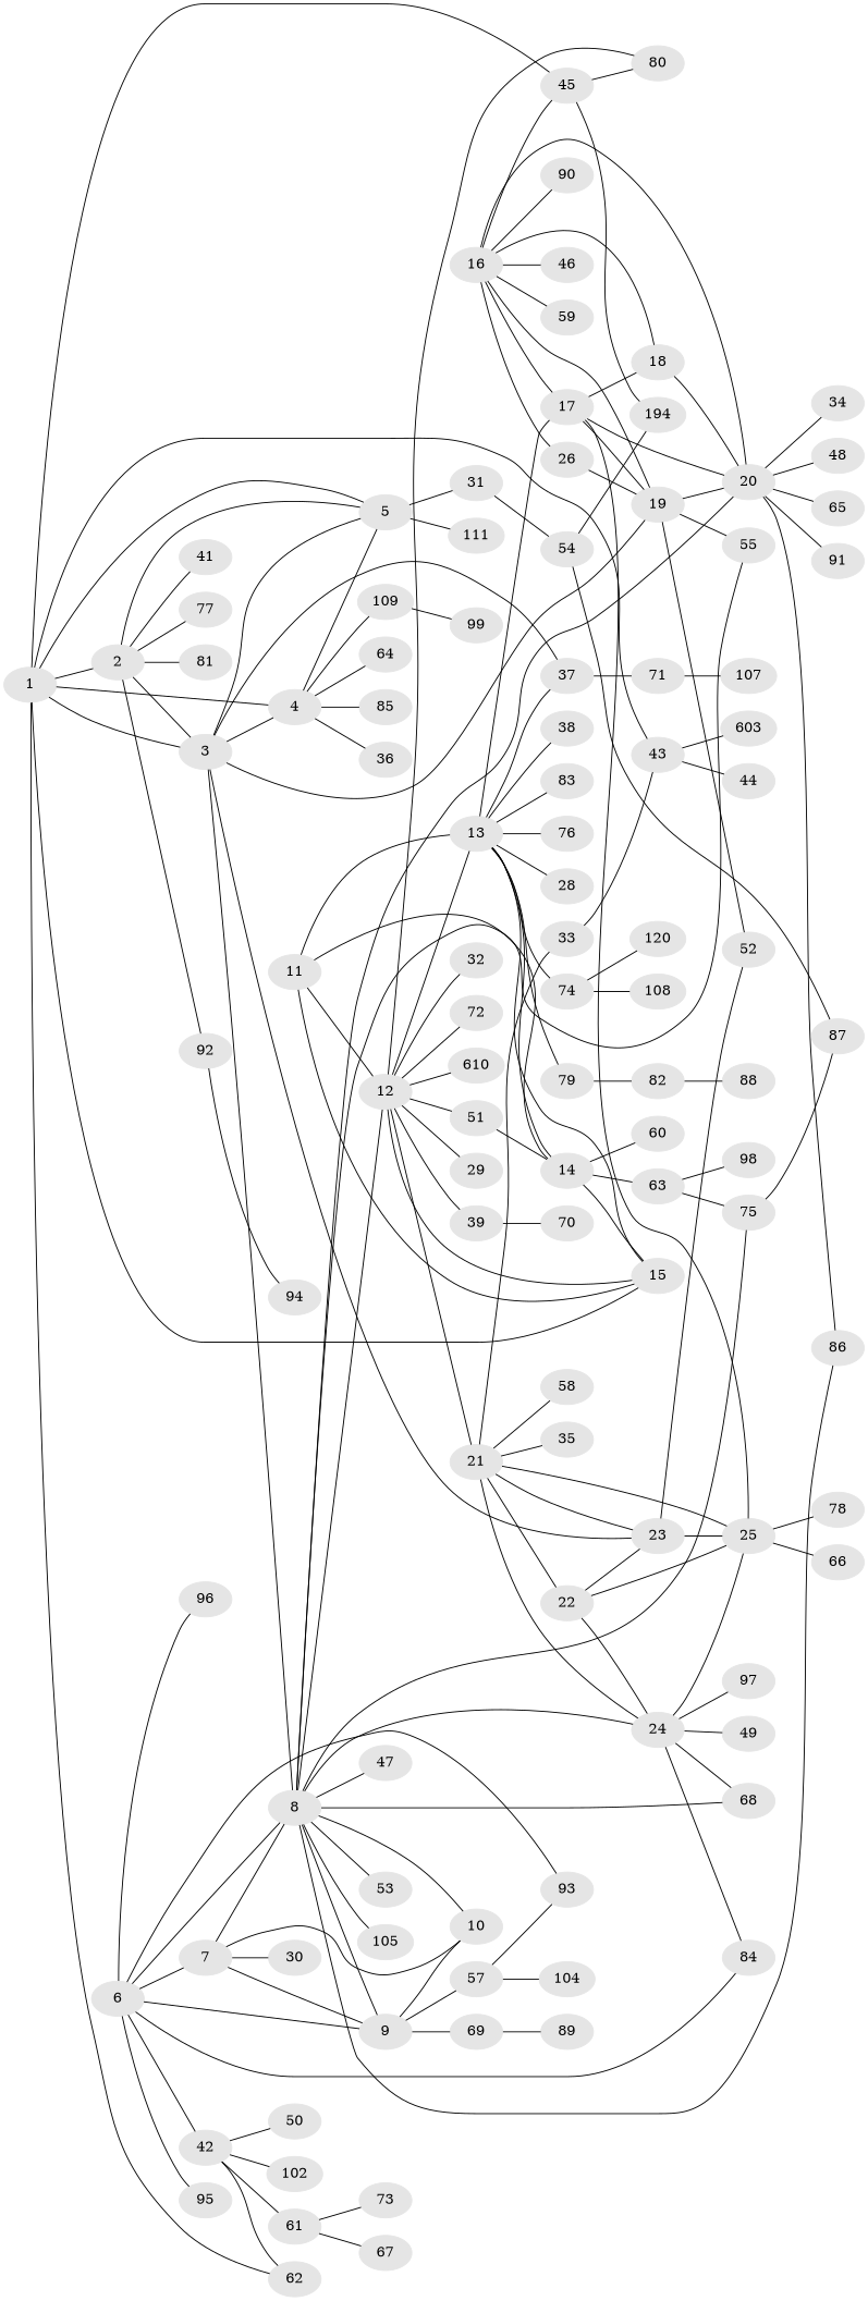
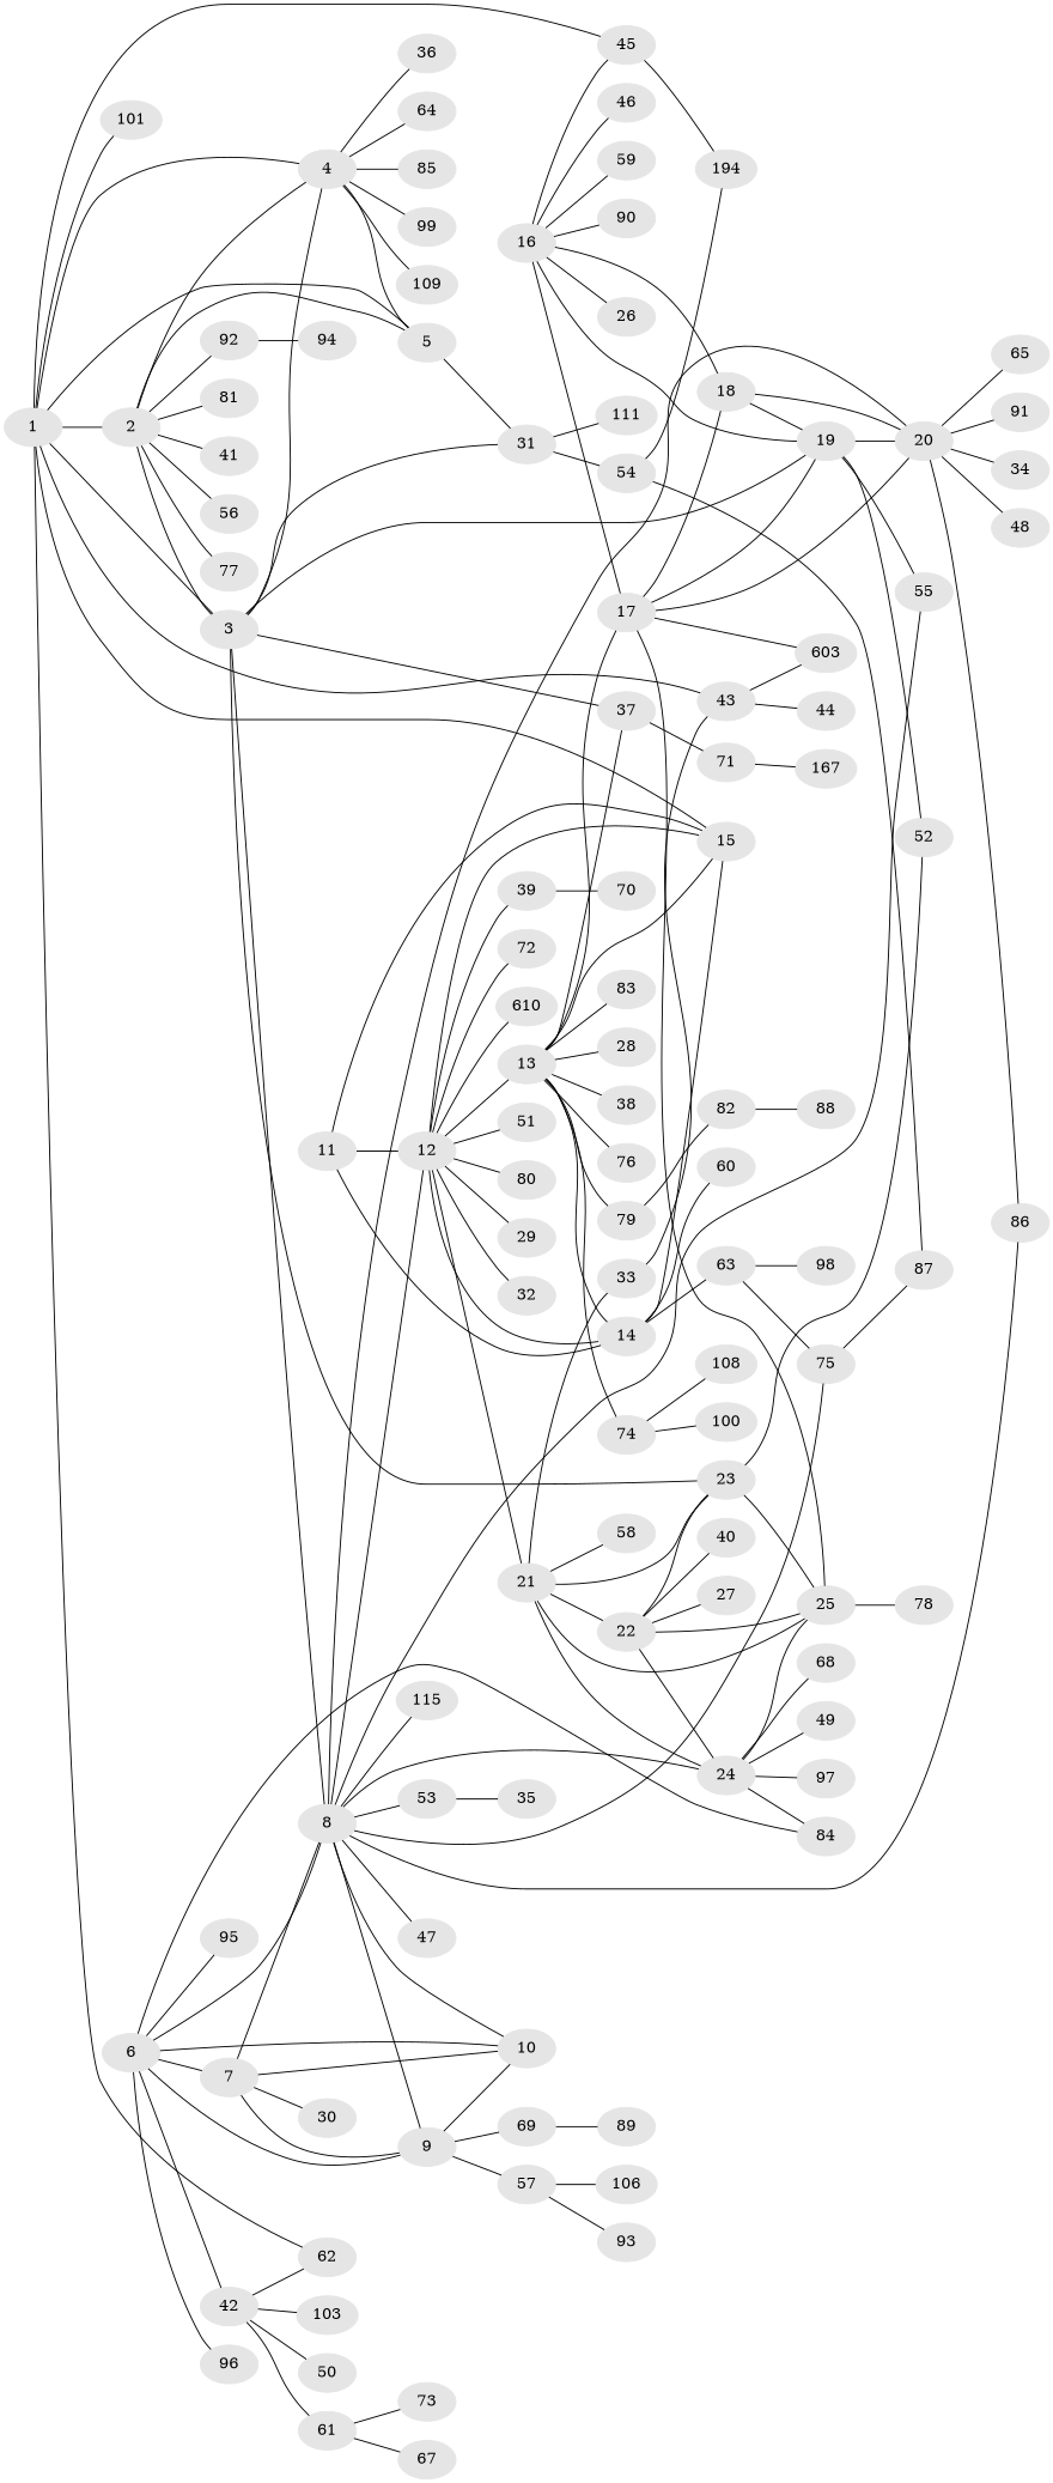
  graph {
    fontname="DejaVu Serif"
    rankdir=LR
    node [color=gray90 fontname="DejaVu Serif" style=filled]
    edge [fontname="DejaVu Serif"]
    1
    2
    3
    4
    5
    15
    43
    45
    62
+   101
    41
+   56
    77
    81
    92
    8
    19
    23
    37
    36
    64
    85
    99
    109
    31
    111
    n27 [label=603]
    44
    80
    n30 [label=194]
    94
    9
    10
    12
    20
    24
    47
    53
    55
    68
    75
    86
-   105
+   105 [label=115]
    52
    25
    71
    54
    6
    7
    42
    84
    95
    96
    30
    57
    69
    50
    61
-   102
+   102 [label=103]
    13
    14
    21
    29
    32
    39
    51
    72
    n68 [label=610]
    34
    48
    65
    91
    49
    97
    87
    93
-   106 [label=104]
+   106
    89
    11
    17
    28
    38
    74
    76
    79
    83
    60
    63
    22
    33
    35
    58
    70
    18
-   100 [label=120]
+   100
    108
    82
    98
    16
    26
    46
    59
    90
-   66
    78
-   107
+   27
+   40
+   107 [label=167]
    67
    73
    88
    1 -- 2
    1 -- 3
    1 -- 4
    1 -- 5
    1 -- 15
    1 -- 43
    1 -- 45
    1 -- 62
+   1 -- 101
    2 -- 3
+   2 -- 4
    2 -- 5
    2 -- 41
+   2 -- 56
    2 -- 77
    2 -- 81
    2 -- 92
    3 -- 4
-   3 -- 5
+   3 -- 31
    3 -- 8
    3 -- 19
    3 -- 23
    3 -- 37
    4 -- 5
    4 -- 36
    4 -- 64
    4 -- 85
-   109 -- 99
+   4 -- 99
    4 -- 109
    5 -- 31
-   5 -- 111
+   31 -- 111
    43 -- n27
    43 -- 44
-   45 -- 80
    45 -- n30
    92 -- 94
    8 -- 9
    8 -- 10
    8 -- 12
    8 -- 20
    8 -- 24
    8 -- 47
    8 -- 53
    8 -- 55
-   8 -- 68
    8 -- 75
    8 -- 86
    8 -- 105
    19 -- 20
    19 -- 55
    19 -- 52
    23 -- 52
    23 -- 25
    37 -- 71
    31 -- 54
    9 -- 10
    9 -- 57
    9 -- 69
    12 -- 15
    12 -- 80
    12 -- 13
-   51 -- 14
+   12 -- 14
    12 -- 21
    12 -- 29
    12 -- 32
    12 -- 39
    12 -- 51
    12 -- 72
    12 -- n68
    20 -- 86
    20 -- 34
    20 -- 48
    20 -- 65
    20 -- 91
    24 -- 68
    24 -- 25
    24 -- 84
    24 -- 49
    24 -- 97
    75 -- 87
-   25 -- 66
    25 -- 78
    71 -- 107
    54 -- n30
    54 -- 87
    6 -- 8
    6 -- 9
-   6 -- 93
+   6 -- 10
    6 -- 7
    6 -- 42
    6 -- 84
    6 -- 95
    6 -- 96
    7 -- 8
    7 -- 9
    7 -- 10
    7 -- 30
    42 -- 62
    42 -- 50
    42 -- 61
    42 -- 102
    57 -- 93
    57 -- 106
    69 -- 89
    61 -- 67
    61 -- 73
    13 -- 15
    13 -- 37
    13 -- 14
    13 -- 17
    13 -- 28
    13 -- 38
    13 -- 74
    13 -- 76
    13 -- 79
    13 -- 83
    14 -- 15
    14 -- 60
    14 -- 63
    21 -- 23
    21 -- 24
    21 -- 25
    21 -- 22
    21 -- 33
-   21 -- 35
+   53 -- 35
    21 -- 58
    39 -- 70
    11 -- 15
    11 -- 12
-   11 -- 13
    11 -- 14
    17 -- 19
+   17 -- n27
    17 -- 20
    17 -- 25
    17 -- 18
    74 -- 100
    74 -- 108
    79 -- 82
    63 -- 75
    63 -- 98
    22 -- 23
    22 -- 24
    22 -- 25
+   22 -- 27
+   22 -- 40
    33 -- 43
-   26 -- 19
+   18 -- 19
    18 -- 20
    82 -- 88
    16 -- 45
    16 -- 19
-   16 -- 20
    16 -- 17
    16 -- 18
    16 -- 26
    16 -- 46
    16 -- 59
    16 -- 90
  }
